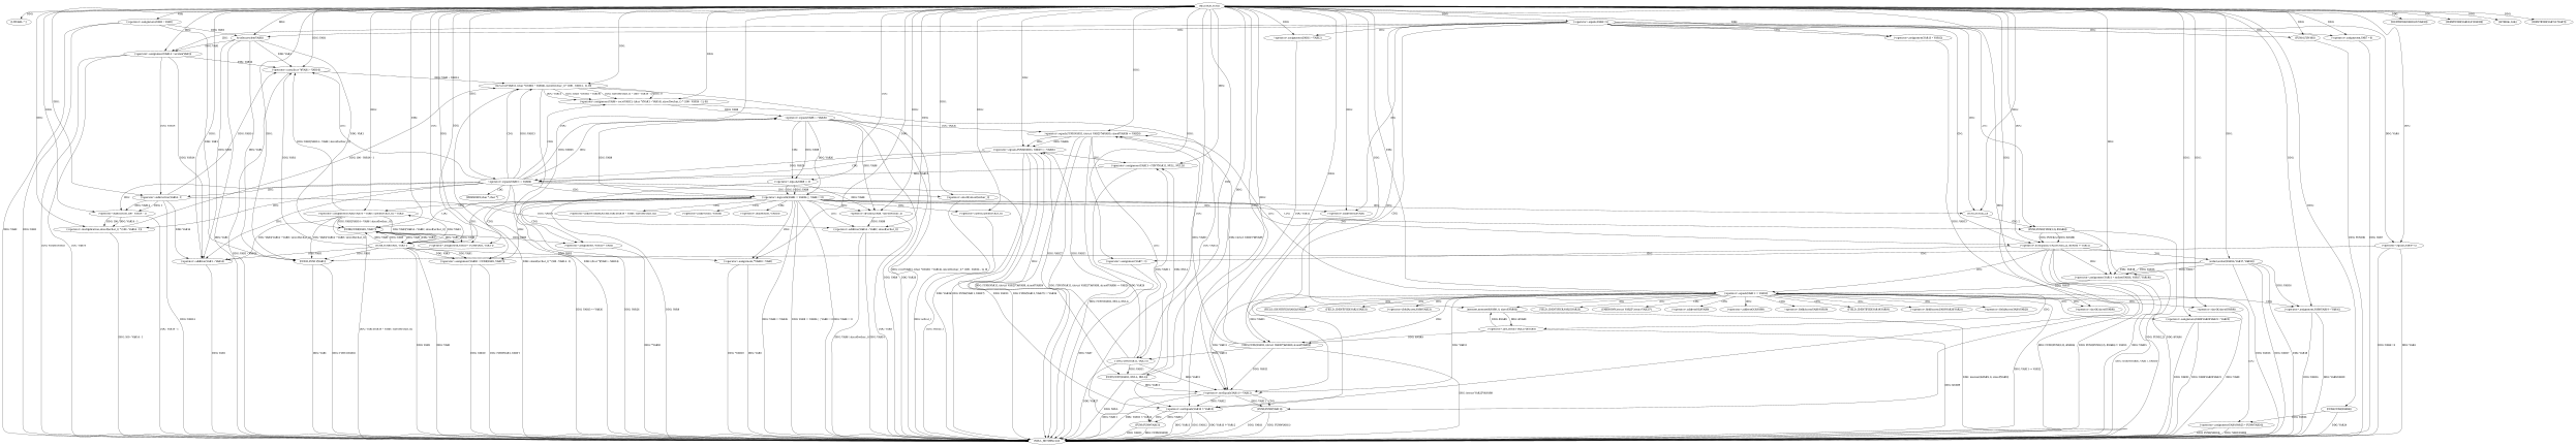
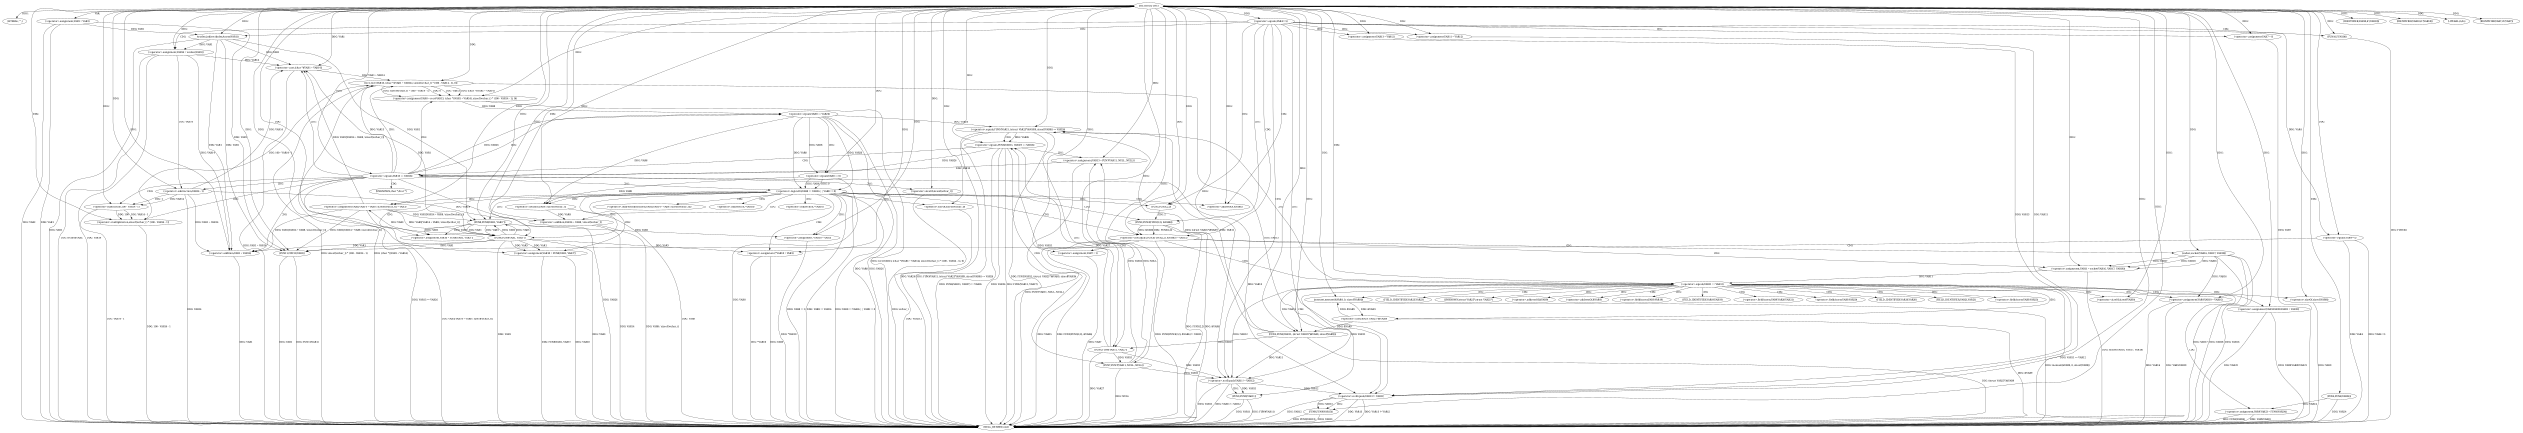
  digraph {
    fontname="Noto Serif"
    node [fontname="Noto Serif"]
    edge [fontname="Noto Serif"]
    n1 [label="(METHOD,FUN1)"]
    n2 [label="(LITERAL,\"\",)"]
    n3 [label="(<operator>.assignment,VAR1 = VAR2)"]
    n4 [label="(<operator>.equals,VAR4==5)"]
    n5 [label="(<operator>.assignment,VAR7 = 0)"]
    n6 [label="(<operator>.assignment,VAR11 = VAR12)"]
    n7 [label="(<operator>.assignment,VAR13 = VAR12)"]
    n8 [label="(<operator>.assignment,VAR14 = wcslen(VAR1))"]
-   n9 [label="(wcslen,wcslen(VAR1))"]
+   n9 [label="(wcslen,indirectIndexAccess(VAR1))"]
    n10 [label="(<operator>.notEquals,FUN2(FUN3(2,2), &VAR6) != VAR15)"]
    n11 [label="(FUN3,FUN3(2,2))"]
    n12 [label="(<operator>.assignment,VAR7 = 1)"]
    n13 [label="(<operator>.assignment,VAR11 = socket(VAR16, VAR17, VAR18))"]
    n14 [label="(socket,socket(VAR16, VAR17, VAR18))"]
    n15 [label="(<operator>.equals,VAR11 == VAR12)"]
    n16 [label="(memset,memset(&VAR9, 0, sizeof(VAR9)))"]
    n17 [label="(<operator>.sizeOf,sizeof(VAR9))"]
    n18 [label="(<operator>.assignment,VAR9.VAR19 = VAR16)"]
    n19 [label="(<operator>.assignment,VAR9.VAR20.VAR21 = VAR22)"]
    n20 [label="(FUN4,FUN4(VAR24))"]
    n21 [label="(<operator>.equals,FUN5(VAR11, (struct VAR25*)&VAR9, sizeof(VAR9)) == VAR26)"]
    n22 [label="(FUN5,FUN5(VAR11, (struct VAR25*)&VAR9, sizeof(VAR9)))"]
    n23 [label="(<operator>.sizeOf,sizeof(VAR9))"]
    n24 [label="(<operator>.equals,FUN6(VAR11, VAR27) == VAR26)"]
    n25 [label="(FUN6,FUN6(VAR11, VAR27))"]
    n26 [label="(<operator>.assignment,VAR13 = FUN7(VAR11, NULL, NULL))"]
    n27 [label="(FUN7,FUN7(VAR11, NULL, NULL))"]
    n28 [label="(<operator>.equals,VAR13 == VAR26)"]
    n29 [label="(<operator>.assignment,VAR8 = recv(VAR13, (char *)(VAR1 + VAR14), sizeof(wchar_t) * (100 - VAR14 - 1), 0))"]
    n30 [label="(recv,recv(VAR13, (char *)(VAR1 + VAR14), sizeof(wchar_t) * (100 - VAR14 - 1), 0))"]
    n31 [label="(<operator>.cast,(char *)(VAR1 + VAR14))"]
    n32 [label="(<operator>.addition,VAR1 + VAR14)"]
    n33 [label="(<operator>.multiplication,sizeof(wchar_t) * (100 - VAR14 - 1))"]
    n34 [label="(<operator>.sizeOf,sizeof(wchar_t))"]
    n35 [label="(<operator>.subtraction,100 - VAR14 - 1)"]
    n36 [label="(<operator>.subtraction,VAR14 - 1)"]
    n37 [label="(<operator>.equals,VAR8 == 0)"]
    n38 [label="(<operator>.assignment,VAR1[VAR14 + VAR8 / sizeof(wchar_t)] = VAR3)"]
    n39 [label="(<operator>.addition,VAR14 + VAR8 / sizeof(wchar_t))"]
    n40 [label="(<operator>.division,VAR8 / sizeof(wchar_t))"]
    n41 [label="(<operator>.sizeOf,sizeof(wchar_t))"]
    n42 [label="(<operator>.assignment,VAR10 = FUN8(VAR1, VAR3''))"]
    n43 [label="(FUN8,FUN8(VAR1, VAR3''))"]
    n44 [label="(IDENTIFIER,VAR10,if (VAR10))"]
    n45 [label="(<operator>.assignment,*VAR10 = VAR3)"]
    n46 [label="(<operator>.assignment,VAR10 = FUN8(VAR1, VAR3''))"]
    n47 [label="(FUN8,FUN8(VAR1, VAR3''))"]
    n48 [label="(IDENTIFIER,VAR10,if (VAR10))"]
    n49 [label="(<operator>.assignment,*VAR10 = VAR3)"]
    n50 [label="(LITERAL,0,do)"]
    n51 [label="(<operator>.notEquals,VAR11 != VAR12)"]
    n52 [label="(FUN9,FUN9(VAR11))"]
    n53 [label="(<operator>.notEquals,VAR13 != VAR12)"]
    n54 [label="(FUN9,FUN9(VAR13))"]
    n55 [label="(IDENTIFIER,VAR7,if (VAR7))"]
    n56 [label="(FUN10,FUN10())"]
    n57 [label="(<operator>.equals,VAR4==5)"]
    n58 [label="(FUN11,FUN11(VAR1))"]
    n59 [label="(<operator>.addressOf,&VAR6)"]
    n60 [label="(NULL_RETURN,void)"]
    n61 [label="(FUN2,FUN2(FUN3(2,2), &VAR6))"]
    n62 [label="(<operator>.assignment,VAR9.VAR23 = FUN4(VAR24))"]
    n63 [label="(<operator>.cast,(struct VAR25*)&VAR9)"]
    n64 [label="(<operator>.addressOf,&VAR9)"]
    n65 [label="(<operator>.fieldAccess,VAR9.VAR19)"]
    n66 [label="(FIELD_IDENTIFIER,VAR19,VAR19)"]
    n67 [label="(<operator>.fieldAccess,VAR9.VAR20.VAR21)"]
    n68 [label="(<operator>.fieldAccess,VAR9.VAR20)"]
    n69 [label="(FIELD_IDENTIFIER,VAR20,VAR20)"]
    n70 [label="(FIELD_IDENTIFIER,VAR21,VAR21)"]
    n71 [label="(<operator>.fieldAccess,VAR9.VAR23)"]
    n72 [label="(FIELD_IDENTIFIER,VAR23,VAR23)"]
    n73 [label="(UNKNOWN,struct VAR25*,struct VAR25*)"]
    n74 [label="(<operator>.addressOf,&VAR9)"]
    n75 [label="(<operator>.equals,VAR8 == VAR26)"]
    n76 [label="(<operator>.logicalOr,VAR8 == VAR26 || VAR8 == 0)"]
    n77 [label="(UNKNOWN,char *,char *)"]
    n78 [label="(<operator>.indirectIndexAccess,VAR1[VAR14 + VAR8 / sizeof(wchar_t)])"]
    n79 [label="(<operator>.indirection,*VAR10)"]
    n80 [label="(<operator>.indirection,*VAR10)"]
    n1 -> n2 [label="DDG: "]
    n1 -> n3 [label="VAR: "]
    n1 -> n4 [label="DDG: "]
    n1 -> n5 [label="DDG: "]
    n1 -> n6 [label="DDG: "]
    n1 -> n7 [label="DDG: "]
    n1 -> n8 [label="DDG: "]
    n1 -> n9 [label="DDG: "]
    n1 -> n10 [label="DDG: "]
    n1 -> n11 [label="DDG: "]
    n1 -> n12 [label="DDG: "]
    n1 -> n13 [label="DDG: "]
    n1 -> n14 [label="DDG: "]
    n1 -> n15 [label="DDG: "]
    n1 -> n16 [label="DDG: "]
    n1 -> n17 [label="DDG: "]
    n1 -> n18 [label="DDG: "]
    n1 -> n19 [label="DDG: "]
    n1 -> n20 [label="DDG: "]
    n1 -> n21 [label="DDG: "]
    n1 -> n22 [label="DDG: "]
    n1 -> n23 [label="DDG: "]
    n1 -> n24 [label="DDG: "]
    n1 -> n25 [label="DDG: "]
    n1 -> n26 [label="DDG: "]
    n1 -> n27 [label="DDG: "]
    n1 -> n28 [label="DDG: "]
    n1 -> n29 [label="DDG: "]
    n1 -> n30 [label="DDG: "]
    n1 -> n31 [label="DDG: VAR1"]
    n1 -> n32 [label="DDG: "]
    n1 -> n33 [label="DDG: "]
    n1 -> n34 [label="DDG: "]
    n1 -> n35 [label="DDG: "]
    n1 -> n36 [label="DDG: "]
    n1 -> n37 [label="DDG: "]
    n1 -> n38 [label="DDG: "]
    n1 -> n39 [label="DDG: "]
    n1 -> n40 [label="DDG: "]
    n1 -> n41 [label="DDG: "]
    n1 -> n42 [label="DDG: "]
    n1 -> n43 [label="DDG: "]
    n1 -> n44 [label="DDG: "]
    n1 -> n45 [label="DDG: "]
    n1 -> n46 [label="DDG: "]
    n1 -> n47 [label="DDG: "]
    n1 -> n48 [label="DDG: "]
    n1 -> n49 [label="DDG: "]
    n1 -> n50 [label="DDG: "]
    n1 -> n51 [label="DDG: "]
    n1 -> n52 [label="DDG: "]
    n1 -> n53 [label="DDG: "]
    n1 -> n54 [label="DDG: "]
    n1 -> n55 [label="DDG: "]
    n1 -> n56 [label="DDG: "]
    n1 -> n57 [label="DDG: "]
    n1 -> n58 [label="DDG: "]
    n1 -> n59 [label="DDG: "]
    n3 -> n9 [label="DDG: VAR1"]
    n3 -> n58 [label="DDG: VAR1"]
    n3 -> n60 [label="DDG: VAR1"]
    n3 -> n60 [label="DDG: VAR2"]
    n4 -> n5 [label="CDG: "]
    n4 -> n6 [label="CDG: "]
    n4 -> n7 [label="CDG: "]
    n4 -> n8 [label="CDG: "]
    n4 -> n9 [label="CDG: "]
    n4 -> n10 [label="CDG: "]
    n4 -> n11 [label="CDG: "]
    n4 -> n51 [label="CDG: "]
    n4 -> n53 [label="CDG: "]
    n4 -> n56 [label="CDG: "]
    n4 -> n57 [label="DDG: VAR4"]
    n4 -> n59 [label="CDG: "]
    n4 -> n61 [label="CDG: "]
    n5 -> n60 [label="DDG: VAR7"]
-   n6 -> n51 [label="DDG: VAR11"]
+   n6 -> n53 [label="DDG: VAR11"]
    n7 -> n53 [label="DDG: VAR13"]
    n8 -> n31 [label="DDG: VAR14"]
    n8 -> n32 [label="DDG: VAR14"]
    n8 -> n36 [label="DDG: VAR14"]
    n8 -> n60 [label="DDG: wcslen(VAR1)"]
    n8 -> n60 [label="DDG: VAR14"]
    n9 -> n8 [label="DDG: VAR1"]
    n9 -> n31 [label="DDG: VAR1"]
    n9 -> n32 [label="DDG: VAR1"]
    n9 -> n43 [label="DDG: VAR1"]
    n9 -> n58 [label="DDG: VAR1"]
    n9 -> n60 [label="DDG: VAR1"]
    n10 -> n12 [label="CDG: "]
    n10 -> n13 [label="CDG: "]
    n10 -> n14 [label="CDG: "]
    n10 -> n15 [label="CDG: "]
    n10 -> n60 [label="DDG: VAR15"]
    n10 -> n60 [label="DDG: FUN2(FUN3(2,2), &VAR6)"]
    n10 -> n60 [label="DDG: FUN2(FUN3(2,2), &VAR6) != VAR15"]
    n11 -> n61 [label="CDG: 2"]
    n12 -> n60 [label="DDG: VAR7"]
    n13 -> n15 [label="DDG: VAR11"]
    n13 -> n60 [label="DDG: socket(VAR16, VAR17, VAR18)"]
    n14 -> n13 [label="DDG: VAR16"]
    n14 -> n13 [label="DDG: VAR17"]
    n14 -> n13 [label="DDG: VAR18"]
    n14 -> n18 [label="DDG: VAR16"]
    n14 -> n60 [label="DDG: VAR18"]
    n14 -> n60 [label="DDG: VAR16"]
    n14 -> n60 [label="DDG: VAR17"]
    n15 -> n16 [label="CDG: "]
    n15 -> n17 [label="CDG: "]
    n15 -> n18 [label="CDG: "]
    n15 -> n19 [label="CDG: "]
    n15 -> n21 [label="CDG: "]
    n15 -> n22 [label="DDG: VAR11"]
    n15 -> n22 [label="CDG: "]
    n15 -> n23 [label="CDG: "]
    n15 -> n51 [label="DDG: VAR11"]
    n15 -> n51 [label="DDG: VAR12"]
    n15 -> n60 [label="DDG: VAR11 == VAR12"]
    n15 -> n62 [label="CDG: "]
    n15 -> n63 [label="CDG: "]
    n15 -> n64 [label="CDG: "]
    n15 -> n65 [label="CDG: "]
    n15 -> n66 [label="CDG: "]
    n15 -> n67 [label="CDG: "]
    n15 -> n68 [label="CDG: "]
    n15 -> n69 [label="CDG: "]
    n15 -> n70 [label="CDG: "]
    n15 -> n71 [label="CDG: "]
    n15 -> n72 [label="CDG: "]
    n15 -> n73 [label="CDG: "]
    n15 -> n74 [label="CDG: "]
    n16 -> n60 [label="DDG: memset(&VAR9, 0, sizeof(VAR9))"]
    n16 -> n63 [label="DDG: &VAR9"]
    n18 -> n60 [label="DDG: VAR16"]
    n18 -> n60 [label="DDG: VAR9.VAR19"]
    n19 -> n60 [label="DDG: VAR22"]
    n19 -> n60 [label="DDG: VAR9.VAR20.VAR21"]
    n20 -> n60 [label="DDG: VAR24"]
    n20 -> n62 [label="DDG: VAR24"]
    n21 -> n24 [label="DDG: VAR26"]
    n21 -> n24 [label="CDG: "]
    n21 -> n25 [label="CDG: "]
    n21 -> n60 [label="DDG: FUN5(VAR11, (struct VAR25*)&VAR9, sizeof(VAR9))"]
    n21 -> n60 [label="DDG: FUN5(VAR11, (struct VAR25*)&VAR9, sizeof(VAR9)) == VAR26"]
    n21 -> n60 [label="DDG: VAR26"]
    n22 -> n21 [label="DDG: VAR11"]
    n22 -> n21 [label="DDG: (struct VAR25*)&VAR9"]
    n22 -> n25 [label="DDG: VAR11"]
    n22 -> n51 [label="DDG: VAR11"]
    n22 -> n60 [label="DDG: (struct VAR25*)&VAR9"]
    n23 -> n60 [label="DDG: VAR9"]
    n24 -> n26 [label="CDG: "]
    n24 -> n27 [label="CDG: "]
    n24 -> n28 [label="DDG: VAR26"]
    n24 -> n28 [label="CDG: "]
    n24 -> n60 [label="DDG: FUN6(VAR11, VAR27)"]
    n24 -> n60 [label="DDG: FUN6(VAR11, VAR27) == VAR26"]
    n24 -> n60 [label="DDG: VAR26"]
    n25 -> n24 [label="DDG: VAR11"]
    n25 -> n24 [label="DDG: VAR27"]
    n25 -> n27 [label="DDG: VAR11"]
    n25 -> n51 [label="DDG: VAR11"]
    n25 -> n60 [label="DDG: VAR27"]
    n26 -> n28 [label="DDG: VAR13"]
    n26 -> n60 [label="DDG: FUN7(VAR11, NULL, NULL)"]
    n27 -> n26 [label="DDG: VAR11"]
    n27 -> n26 [label="DDG: NULL"]
    n27 -> n51 [label="DDG: VAR11"]
    n27 -> n60 [label="DDG: NULL"]
    n28 -> n29 [label="CDG: "]
    n28 -> n30 [label="DDG: VAR13"]
    n28 -> n30 [label="CDG: "]
    n28 -> n31 [label="CDG: "]
    n28 -> n32 [label="CDG: "]
    n28 -> n33 [label="CDG: "]
    n28 -> n34 [label="CDG: "]
    n28 -> n35 [label="CDG: "]
    n28 -> n36 [label="CDG: "]
    n28 -> n53 [label="DDG: VAR13"]
    n28 -> n60 [label="DDG: VAR26"]
    n28 -> n60 [label="DDG: VAR13 == VAR26"]
    n28 -> n75 [label="DDG: VAR26"]
    n28 -> n75 [label="CDG: "]
    n28 -> n76 [label="CDG: "]
    n28 -> n77 [label="CDG: "]
    n29 -> n60 [label="DDG: recv(VAR13, (char *)(VAR1 + VAR14), sizeof(wchar_t) * (100 - VAR14 - 1), 0)"]
    n29 -> n75 [label="DDG: VAR8"]
    n30 -> n29 [label="DDG: VAR13"]
    n30 -> n29 [label="DDG: (char *)(VAR1 + VAR14)"]
    n30 -> n29 [label="DDG: sizeof(wchar_t) * (100 - VAR14 - 1)"]
    n30 -> n29 [label="DDG: 0"]
    n30 -> n53 [label="DDG: VAR13"]
    n30 -> n60 [label="DDG: (char *)(VAR1 + VAR14)"]
    n30 -> n60 [label="DDG: sizeof(wchar_t) * (100 - VAR14 - 1)"]
    n31 -> n30 [label="DDG: VAR1 + VAR14"]
    n31 -> n60 [label="DDG: VAR1 + VAR14"]
    n32 -> n60 [label="DDG: VAR1"]
    n33 -> n30 [label="DDG: 100 - VAR14 - 1"]
    n33 -> n60 [label="DDG: 100 - VAR14 - 1"]
    n34 -> n60 [label="DDG: wchar_t"]
    n35 -> n33 [label="DDG: 100"]
    n35 -> n33 [label="DDG: VAR14 - 1"]
    n35 -> n60 [label="DDG: VAR14 - 1"]
    n36 -> n31 [label="DDG: VAR14"]
-   n36 -> n32 [label="DDG: VAR14"]
+   n36 -> n32 [label="DDG: VAR1 + VAR14"]
    n36 -> n35 [label="DDG: VAR14"]
    n36 -> n35 [label="DDG: 1"]
    n36 -> n39 [label="DDG: VAR14"]
    n36 -> n60 [label="DDG: VAR14"]
    n37 -> n40 [label="DDG: VAR8"]
    n37 -> n60 [label="DDG: VAR8"]
    n37 -> n76 [label="DDG: VAR8"]
    n37 -> n76 [label="DDG: 0"]
    n38 -> n31 [label="DDG: VAR1[VAR14 + VAR8 / sizeof(wchar_t)]"]
    n38 -> n32 [label="DDG: VAR1[VAR14 + VAR8 / sizeof(wchar_t)]"]
    n38 -> n43 [label="DDG: VAR1[VAR14 + VAR8 / sizeof(wchar_t)]"]
    n38 -> n47 [label="DDG: VAR1[VAR14 + VAR8 / sizeof(wchar_t)]"]
    n38 -> n58 [label="DDG: VAR1[VAR14 + VAR8 / sizeof(wchar_t)]"]
    n38 -> n60 [label="DDG: VAR1[VAR14 + VAR8 / sizeof(wchar_t)]"]
    n39 -> n60 [label="DDG: VAR14"]
    n39 -> n60 [label="DDG: VAR8 / sizeof(wchar_t)"]
    n40 -> n39 [label="DDG: VAR8"]
    n40 -> n60 [label="DDG: VAR8"]
    n41 -> n60 [label="DDG: wchar_t"]
    n43 -> n42 [label="DDG: VAR1"]
    n43 -> n42 [label="DDG: VAR3"]
    n43 -> n45 [label="DDG: VAR3"]
    n43 -> n47 [label="DDG: VAR1"]
    n43 -> n47 [label="DDG: VAR3"]
    n45 -> n60 [label="DDG: *VAR10"]
    n46 -> n60 [label="DDG: VAR10"]
    n46 -> n60 [label="DDG: FUN8(VAR1, VAR3'')"]
    n47 -> n31 [label="DDG: VAR1"]
    n47 -> n32 [label="DDG: VAR1"]
    n47 -> n38 [label="DDG: VAR3"]
    n47 -> n43 [label="DDG: VAR1"]
    n47 -> n43 [label="DDG: VAR3"]
    n47 -> n46 [label="DDG: VAR1"]
    n47 -> n46 [label="DDG: VAR3"]
    n47 -> n49 [label="DDG: VAR3"]
    n47 -> n58 [label="DDG: VAR1"]
    n47 -> n60 [label="DDG: VAR3"]
    n47 -> n60 [label="DDG: VAR1"]
    n49 -> n60 [label="DDG: VAR3"]
    n49 -> n60 [label="DDG: *VAR10"]
    n51 -> n52 [label="DDG: VAR11"]
    n51 -> n52 [label="CDG: "]
    n51 -> n53 [label="DDG: VAR12"]
    n51 -> n60 [label="DDG: VAR11"]
    n51 -> n60 [label="DDG: VAR11 != VAR12"]
    n52 -> n60 [label="DDG: FUN9(VAR11)"]
    n52 -> n60 [label="DDG: VAR11"]
    n53 -> n54 [label="DDG: VAR13"]
    n53 -> n54 [label="CDG: "]
    n53 -> n60 [label="DDG: VAR13"]
    n53 -> n60 [label="DDG: VAR12"]
    n53 -> n60 [label="DDG: VAR13 != VAR12"]
    n54 -> n60 [label="DDG: FUN9(VAR13)"]
    n54 -> n60 [label="DDG: VAR13"]
    n56 -> n60 [label="DDG: FUN10()"]
    n57 -> n58 [label="CDG: "]
    n57 -> n60 [label="DDG: VAR4==5"]
    n57 -> n60 [label="DDG: VAR4"]
    n58 -> n60 [label="DDG: FUN11(VAR1)"]
    n58 -> n60 [label="DDG: VAR1"]
    n61 -> n10 [label="DDG: FUN3(2,2)"]
    n61 -> n10 [label="DDG: &VAR6"]
    n61 -> n60 [label="DDG: &VAR6"]
    n61 -> n60 [label="DDG: FUN3(2,2)"]
    n62 -> n60 [label="DDG: FUN4(VAR24)"]
    n62 -> n60 [label="DDG: VAR9.VAR23"]
    n63 -> n16 [label="DDG: &VAR9"]
    n63 -> n22 [label="DDG: &VAR9"]
    n63 -> n60 [label="DDG: &VAR9"]
    n75 -> n21 [label="DDG: VAR26"]
    n75 -> n37 [label="DDG: VAR8"]
    n75 -> n37 [label="CDG: "]
    n75 -> n40 [label="DDG: VAR8"]
    n75 -> n60 [label="DDG: VAR8"]
    n75 -> n60 [label="DDG: VAR26"]
    n75 -> n76 [label="DDG: VAR8"]
    n75 -> n76 [label="DDG: VAR26"]
    n76 -> n10 [label="CDG: "]
    n76 -> n11 [label="CDG: "]
    n76 -> n38 [label="CDG: "]
    n76 -> n39 [label="CDG: "]
    n76 -> n40 [label="CDG: "]
    n76 -> n41 [label="CDG: "]
    n76 -> n42 [label="CDG: "]
    n76 -> n43 [label="CDG: "]
    n76 -> n45 [label="CDG: "]
    n76 -> n46 [label="CDG: "]
    n76 -> n47 [label="CDG: "]
    n76 -> n49 [label="CDG: "]
    n76 -> n59 [label="CDG: "]
    n76 -> n60 [label="DDG: VAR8 == VAR26"]
    n76 -> n60 [label="DDG: VAR8 == VAR26 || VAR8 == 0"]
    n76 -> n60 [label="DDG: VAR8 == 0"]
    n76 -> n61 [label="CDG: "]
    n76 -> n78 [label="CDG: "]
    n76 -> n79 [label="CDG: "]
    n76 -> n80 [label="CDG: "]
  }
